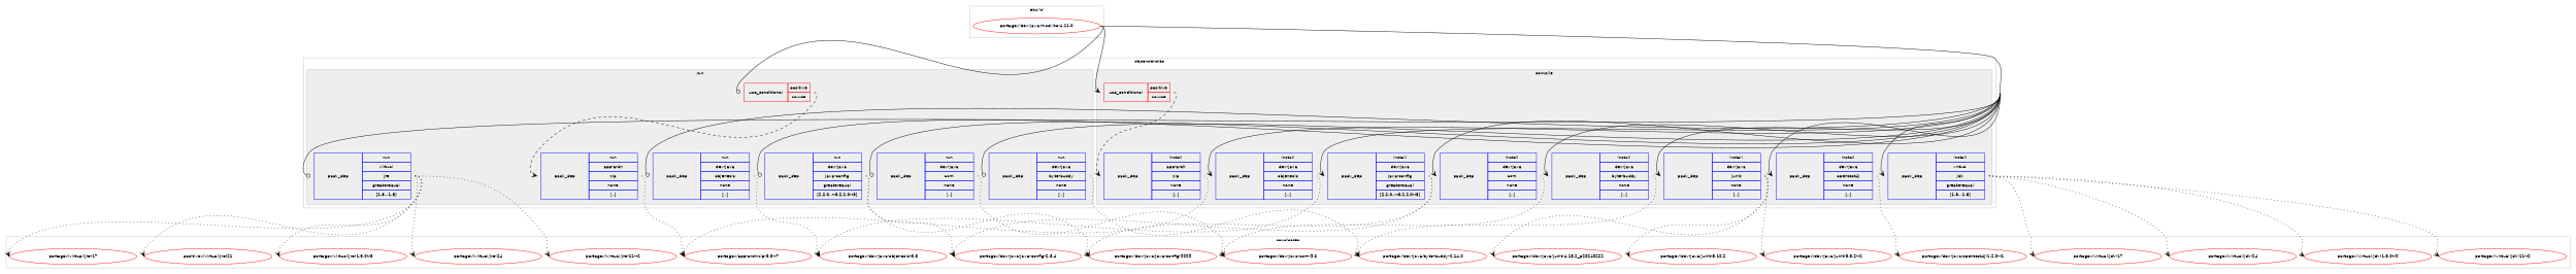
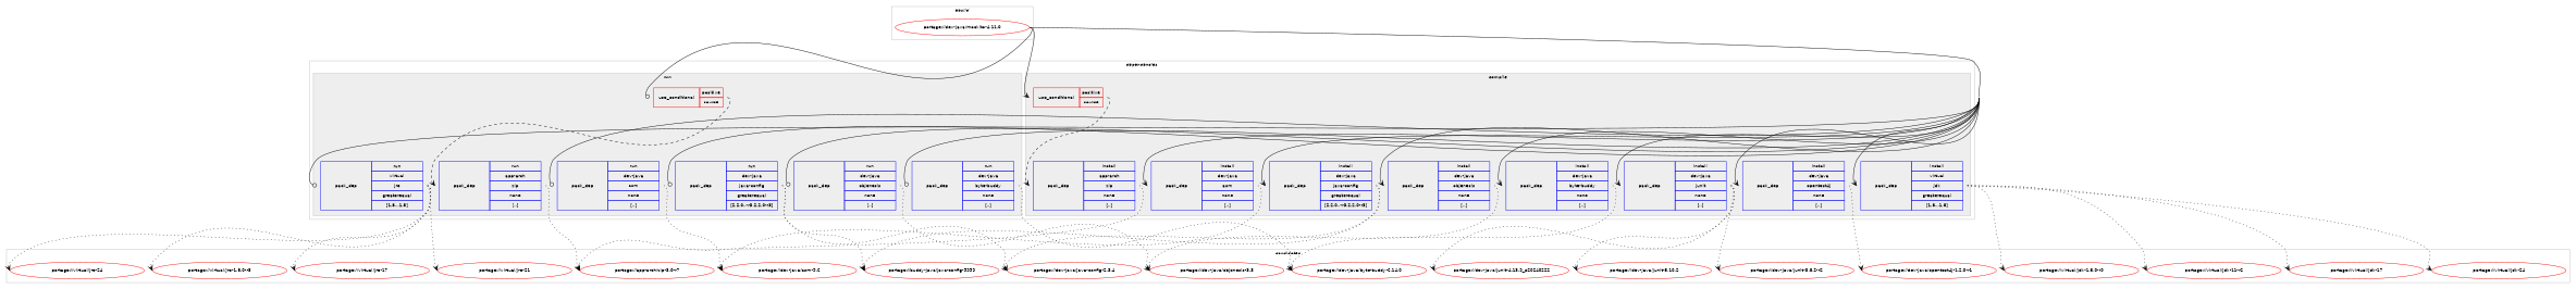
  digraph {
    compound=true
    concentrate=true
    fontname=Helvetica
    fontsize=10
    newrank=true
    rankdir=TB
    ranksep=1.5
    node [color=red fontname=Helvetica fontsize=10]
    edge [arrowhead=vee headport=w style=dotted tailport=e weight=100]
    n1 [label="portage://dev-java/mockito-4.11.0" width=4]
    n2 [color=blue label=<<TABLE BORDER="0" CELLBORDER="1" CELLSPACING="0" CELLPADDING="4" WIDTH="220"><TR><TD ROWSPAN="6" CELLPADDING="30">pack_dep</TD></TR><TR><TD WIDTH="110">install</TD></TR><TR><TD>app-arch</TD></TR><TR><TD>zip</TD></TR><TR><TD>none</TD></TR><TR><TD>[,,]</TD></TR></TABLE>> shape=none]
    n3 [label=<<TABLE BORDER="0" CELLBORDER="1" CELLSPACING="0" CELLPADDING="4"><TR><TD ROWSPAN="3" CELLPADDING="10">use_conditional</TD></TR><TR><TD>positive</TD></TR><TR><TD>source</TD></TR></TABLE>> shape=none]
    n4 [color=blue label=<<TABLE BORDER="0" CELLBORDER="1" CELLSPACING="0" CELLPADDING="4" WIDTH="220"><TR><TD ROWSPAN="6" CELLPADDING="30">pack_dep</TD></TR><TR><TD WIDTH="110">install</TD></TR><TR><TD>dev-java</TD></TR><TR><TD>asm</TD></TR><TR><TD>none</TD></TR><TR><TD>[,,]</TD></TR></TABLE>> shape=none]
    n5 [color=blue label=<<TABLE BORDER="0" CELLBORDER="1" CELLSPACING="0" CELLPADDING="4" WIDTH="220"><TR><TD ROWSPAN="6" CELLPADDING="30">pack_dep</TD></TR><TR><TD WIDTH="110">install</TD></TR><TR><TD>dev-java</TD></TR><TR><TD>byte-buddy</TD></TR><TR><TD>none</TD></TR><TR><TD>[,,]</TD></TR></TABLE>> shape=none]
    n6 [color=blue label=<<TABLE BORDER="0" CELLBORDER="1" CELLSPACING="0" CELLPADDING="4" WIDTH="220"><TR><TD ROWSPAN="6" CELLPADDING="30">pack_dep</TD></TR><TR><TD WIDTH="110">install</TD></TR><TR><TD>dev-java</TD></TR><TR><TD>java-config</TD></TR><TR><TD>greaterequal</TD></TR><TR><TD>[2.2.0,,-r3,2.2.0-r3]</TD></TR></TABLE>> shape=none]
    n7 [color=blue label=<<TABLE BORDER="0" CELLBORDER="1" CELLSPACING="0" CELLPADDING="4" WIDTH="220"><TR><TD ROWSPAN="6" CELLPADDING="30">pack_dep</TD></TR><TR><TD WIDTH="110">install</TD></TR><TR><TD>dev-java</TD></TR><TR><TD>junit</TD></TR><TR><TD>none</TD></TR><TR><TD>[,,]</TD></TR></TABLE>> shape=none]
    n8 [color=blue label=<<TABLE BORDER="0" CELLBORDER="1" CELLSPACING="0" CELLPADDING="4" WIDTH="220"><TR><TD ROWSPAN="6" CELLPADDING="30">pack_dep</TD></TR><TR><TD WIDTH="110">install</TD></TR><TR><TD>dev-java</TD></TR><TR><TD>objenesis</TD></TR><TR><TD>none</TD></TR><TR><TD>[,,]</TD></TR></TABLE>> shape=none]
    n9 [color=blue label=<<TABLE BORDER="0" CELLBORDER="1" CELLSPACING="0" CELLPADDING="4" WIDTH="220"><TR><TD ROWSPAN="6" CELLPADDING="30">pack_dep</TD></TR><TR><TD WIDTH="110">install</TD></TR><TR><TD>dev-java</TD></TR><TR><TD>opentest4j</TD></TR><TR><TD>none</TD></TR><TR><TD>[,,]</TD></TR></TABLE>> shape=none]
    n10 [color=blue label=<<TABLE BORDER="0" CELLBORDER="1" CELLSPACING="0" CELLPADDING="4" WIDTH="220"><TR><TD ROWSPAN="6" CELLPADDING="30">pack_dep</TD></TR><TR><TD WIDTH="110">install</TD></TR><TR><TD>virtual</TD></TR><TR><TD>jdk</TD></TR><TR><TD>greaterequal</TD></TR><TR><TD>[1.8,,,1.8]</TD></TR></TABLE>> shape=none]
    n11 [color=blue label=<<TABLE BORDER="0" CELLBORDER="1" CELLSPACING="0" CELLPADDING="4" WIDTH="220"><TR><TD ROWSPAN="6" CELLPADDING="30">pack_dep</TD></TR><TR><TD WIDTH="110">run</TD></TR><TR><TD>app-arch</TD></TR><TR><TD>zip</TD></TR><TR><TD>none</TD></TR><TR><TD>[,,]</TD></TR></TABLE>> shape=none]
    n12 [label=<<TABLE BORDER="0" CELLBORDER="1" CELLSPACING="0" CELLPADDING="4"><TR><TD ROWSPAN="3" CELLPADDING="10">use_conditional</TD></TR><TR><TD>positive</TD></TR><TR><TD>source</TD></TR></TABLE>> shape=none]
    n13 [color=blue label=<<TABLE BORDER="0" CELLBORDER="1" CELLSPACING="0" CELLPADDING="4" WIDTH="220"><TR><TD ROWSPAN="6" CELLPADDING="30">pack_dep</TD></TR><TR><TD WIDTH="110">run</TD></TR><TR><TD>dev-java</TD></TR><TR><TD>asm</TD></TR><TR><TD>none</TD></TR><TR><TD>[,,]</TD></TR></TABLE>> shape=none]
    n14 [color=blue label=<<TABLE BORDER="0" CELLBORDER="1" CELLSPACING="0" CELLPADDING="4" WIDTH="220"><TR><TD ROWSPAN="6" CELLPADDING="30">pack_dep</TD></TR><TR><TD WIDTH="110">run</TD></TR><TR><TD>dev-java</TD></TR><TR><TD>byte-buddy</TD></TR><TR><TD>none</TD></TR><TR><TD>[,,]</TD></TR></TABLE>> shape=none]
    n15 [color=blue label=<<TABLE BORDER="0" CELLBORDER="1" CELLSPACING="0" CELLPADDING="4" WIDTH="220"><TR><TD ROWSPAN="6" CELLPADDING="30">pack_dep</TD></TR><TR><TD WIDTH="110">run</TD></TR><TR><TD>dev-java</TD></TR><TR><TD>java-config</TD></TR><TR><TD>greaterequal</TD></TR><TR><TD>[2.2.0,,-r3,2.2.0-r3]</TD></TR></TABLE>> shape=none]
    n16 [color=blue label=<<TABLE BORDER="0" CELLBORDER="1" CELLSPACING="0" CELLPADDING="4" WIDTH="220"><TR><TD ROWSPAN="6" CELLPADDING="30">pack_dep</TD></TR><TR><TD WIDTH="110">run</TD></TR><TR><TD>dev-java</TD></TR><TR><TD>objenesis</TD></TR><TR><TD>none</TD></TR><TR><TD>[,,]</TD></TR></TABLE>> shape=none]
    n17 [color=blue label=<<TABLE BORDER="0" CELLBORDER="1" CELLSPACING="0" CELLPADDING="4" WIDTH="220"><TR><TD ROWSPAN="6" CELLPADDING="30">pack_dep</TD></TR><TR><TD WIDTH="110">run</TD></TR><TR><TD>virtual</TD></TR><TR><TD>jre</TD></TR><TR><TD>greaterequal</TD></TR><TR><TD>[1.8,,,1.8]</TD></TR></TABLE>> shape=none]
    n18 [label="portage://app-arch/zip-3.0-r7" width=4]
    n19 [label="portage://dev-java/byte-buddy-6.14.0" width=4]
    n20 [label="portage://dev-java/asm-9.6" width=4]
-   n21 [label="portage://dev-java/java-config-9999" width=4]
+   n21 [label="portage://buddy-java/java-config-9999" width=4]
    n22 [label="portage://dev-java/java-config-2.3.4" width=4]
    n23 [label="portage://dev-java/junit-5.10.2" width=4]
-   n24 [label="portage://dev-java/junit-4.13.2_p20240222" width=4]
+   n24 [label="portage://dev-java/junit-4.13.9_p20240222" width=4]
    n25 [label="portage://dev-java/junit-3.8.2-r2" width=4]
    n26 [label="portage://dev-java/objenesis-3.3" width=4]
    n27 [label="portage://dev-java/opentest4j-1.2.0-r1" width=4]
    n28 [label="portage://virtual/jdk-24" width=4]
    n29 [label="portage://virtual/jdk-17" width=4]
    n30 [label="portage://virtual/jdk-11-r2" width=4]
    n31 [label="portage://virtual/jdk-1.8.0-r9" width=4]
    n32 [label="portage://virtual/jre-24" width=4]
-   n33 [label="positive://virtual/jre-21" width=4]
+   n33 [label="portage://virtual/jre-21" width=4]
    n34 [label="portage://virtual/jre-17" width=4]
-   n35 [label="portage://virtual/jre-11-r2" width=4]
    n36 [label="portage://virtual/jre-1.8.0-r3" width=4]
    subgraph cluster_1 {
      color=gray
      label=<<i>ebuild</i>>
      n1
    }
    subgraph cluster_2 {
      color=gray
      label=<<i>dependencies</i>>
      subgraph cluster_3 {
        color=gray
        fillcolor="#eeeeee"
        label=<<i>compile</i>>
        style=filled
        subgraph sub_4 {
          color=gray
          fillcolor="#eeeeee"
          label=<<i>compile</i>>
          style=filled
          n3
          subgraph sub_5 {
            color=gray
            fillcolor="#eeeeee"
            label=<<i>compile</i>>
            style=filled
            n2
          }
        }
        subgraph sub_6 {
          color=gray
          fillcolor="#eeeeee"
          label=<<i>compile</i>>
          style=filled
          n4
        }
        subgraph sub_7 {
          color=gray
          fillcolor="#eeeeee"
          label=<<i>compile</i>>
          style=filled
          n5
        }
        subgraph sub_8 {
          color=gray
          fillcolor="#eeeeee"
          label=<<i>compile</i>>
          style=filled
          n6
        }
        subgraph sub_9 {
          color=gray
          fillcolor="#eeeeee"
          label=<<i>compile</i>>
          style=filled
          n7
        }
        subgraph sub_10 {
          color=gray
          fillcolor="#eeeeee"
          label=<<i>compile</i>>
          style=filled
          n8
        }
        subgraph sub_11 {
          color=gray
          fillcolor="#eeeeee"
          label=<<i>compile</i>>
          style=filled
          n9
        }
        subgraph sub_12 {
          color=gray
          fillcolor="#eeeeee"
          label=<<i>compile</i>>
          style=filled
          n10
        }
      }
      subgraph cluster_13 {
        color=gray
        fillcolor="#eeeeee"
        label=<<i>compile and run</i>>
        style=filled
      }
      subgraph cluster_14 {
        color=gray
        fillcolor="#eeeeee"
        label=<<i>run</i>>
        style=filled
        subgraph sub_15 {
          color=gray
          fillcolor="#eeeeee"
          label=<<i>run</i>>
          style=filled
          n12
          subgraph sub_16 {
            color=gray
            fillcolor="#eeeeee"
            label=<<i>run</i>>
            style=filled
            n11
          }
        }
        subgraph sub_17 {
          color=gray
          fillcolor="#eeeeee"
          label=<<i>run</i>>
          style=filled
          n13
        }
        subgraph sub_18 {
          color=gray
          fillcolor="#eeeeee"
          label=<<i>run</i>>
          style=filled
          n14
        }
        subgraph sub_19 {
          color=gray
          fillcolor="#eeeeee"
          label=<<i>run</i>>
          style=filled
          n15
        }
        subgraph sub_20 {
          color=gray
          fillcolor="#eeeeee"
          label=<<i>run</i>>
          style=filled
          n16
        }
        subgraph sub_21 {
          color=gray
          fillcolor="#eeeeee"
          label=<<i>run</i>>
          style=filled
          n17
        }
      }
    }
    subgraph cluster_22 {
      color=gray
      label=<<i>candidates</i>>
      rank=same
      subgraph sub_23 {
        color=black
        label=<<i>candidates</i>>
        nodesep=1
        rank=same
        n18
      }
      subgraph sub_24 {
        color=black
        label=<<i>candidates</i>>
        nodesep=1
        rank=same
        n19
      }
      subgraph sub_25 {
        color=black
        label=<<i>candidates</i>>
        nodesep=1
        rank=same
        n20
      }
      subgraph sub_26 {
        color=black
        label=<<i>candidates</i>>
        nodesep=1
        rank=same
        n19
      }
      subgraph sub_27 {
        color=black
        label=<<i>candidates</i>>
        nodesep=1
        rank=same
        n21
        n22
      }
      subgraph sub_28 {
        color=black
        label=<<i>candidates</i>>
        nodesep=1
        rank=same
        n23
        n24
        n25
      }
      subgraph sub_29 {
        color=black
        label=<<i>candidates</i>>
        nodesep=1
        rank=same
        n26
      }
      subgraph sub_30 {
        color=black
        label=<<i>candidates</i>>
        nodesep=1
        rank=same
        n27
      }
      subgraph sub_31 {
        color=black
        label=<<i>candidates</i>>
        nodesep=1
        rank=same
        n28
        n29
        n30
        n31
      }
      subgraph sub_32 {
        color=black
        label=<<i>candidates</i>>
        nodesep=1
        rank=same
        n18
      }
      subgraph sub_33 {
        color=black
        label=<<i>candidates</i>>
        nodesep=1
        rank=same
        n20
      }
      subgraph sub_34 {
        color=black
        label=<<i>candidates</i>>
        nodesep=1
        rank=same
        n26
      }
      subgraph sub_35 {
        color=black
        label=<<i>candidates</i>>
        nodesep=1
        rank=same
        n21
        n22
      }
      subgraph sub_36 {
        color=black
        label=<<i>candidates</i>>
        nodesep=1
        rank=same
        n32
        n33
        n34
-       n35
        n36
      }
    }
    n1 -> n3 [style=solid weight=20]
    n1 -> n4 [style=solid weight=20]
    n1 -> n5 [style=solid weight=20]
    n1 -> n6 [style=solid weight=20]
    n1 -> n7 [style=solid weight=20]
    n1 -> n8 [style=solid weight=20]
    n1 -> n9 [style=solid weight=20]
    n1 -> n10 [style=solid weight=20]
    n1 -> n12 [arrowhead=odot style=solid weight=20]
    n1 -> n13 [arrowhead=odot style=solid weight=20]
    n1 -> n14 [arrowhead=odot style=solid weight=20]
    n1 -> n15 [arrowhead=odot style=solid weight=20]
    n1 -> n16 [arrowhead=odot style=solid weight=20]
    n1 -> n17 [arrowhead=odot style=solid weight=20]
    n2 -> n18
    n3 -> n2 [style=dashed weight=20]
    n4 -> n20
    n5 -> n19
    n6 -> n21
    n6 -> n22
    n7 -> n23
    n7 -> n24
    n7 -> n25
    n8 -> n26
    n9 -> n27
    n10 -> n28
    n10 -> n29
    n10 -> n30
    n10 -> n31
    n11 -> n18
    n12 -> n11 [style=dashed weight=20]
    n13 -> n20
    n14 -> n19
    n15 -> n21
    n15 -> n22
    n16 -> n26
    n17 -> n32
    n17 -> n33
    n17 -> n34
-   n17 -> n35
    n17 -> n36
  }
